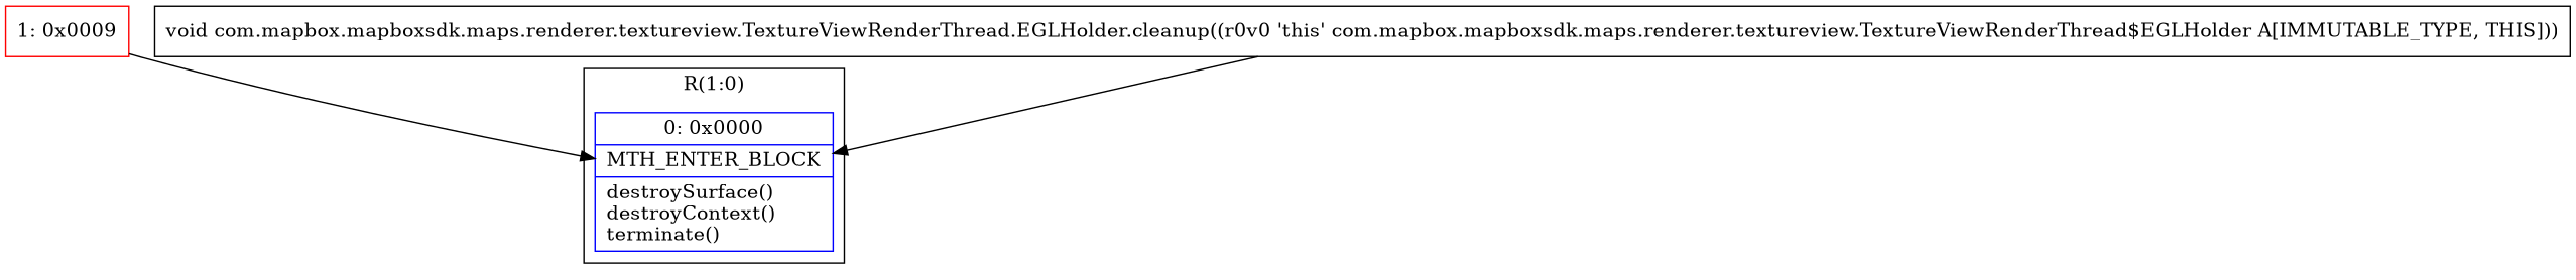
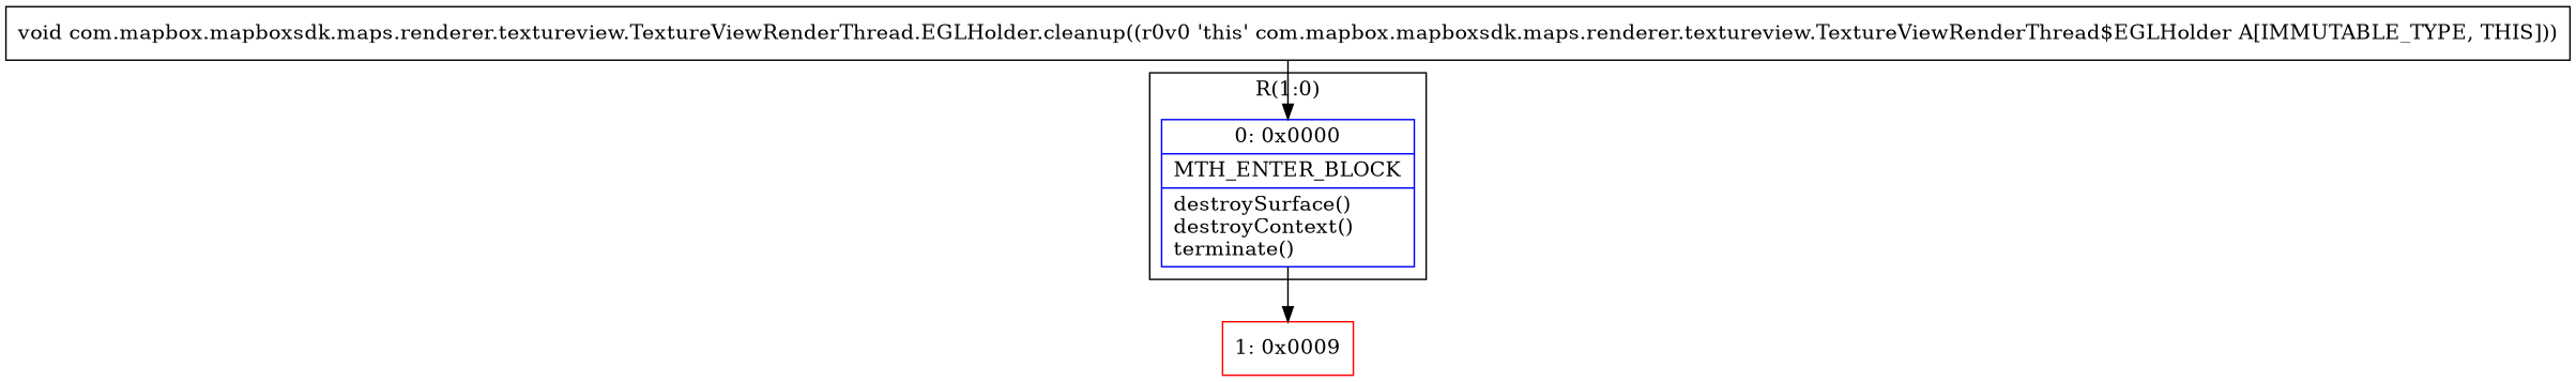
  digraph {
    node [shape=record]
    n1 [color=blue label="{0\:\ 0x0000|MTH_ENTER_BLOCK\l|destroySurface()\ldestroyContext()\lterminate()\l}"]
    n2 [color=red label="{1\:\ 0x0009}"]
    n3 [label="{void com.mapbox.mapboxsdk.maps.renderer.textureview.TextureViewRenderThread.EGLHolder.cleanup((r0v0 'this' com.mapbox.mapboxsdk.maps.renderer.textureview.TextureViewRenderThread$EGLHolder A[IMMUTABLE_TYPE, THIS])) }"]
    subgraph cluster_1 {
      label="R(1:0)"
      n1
    }
-   n2 -> n1
+   n1 -> n2
    n3 -> n1
  }
